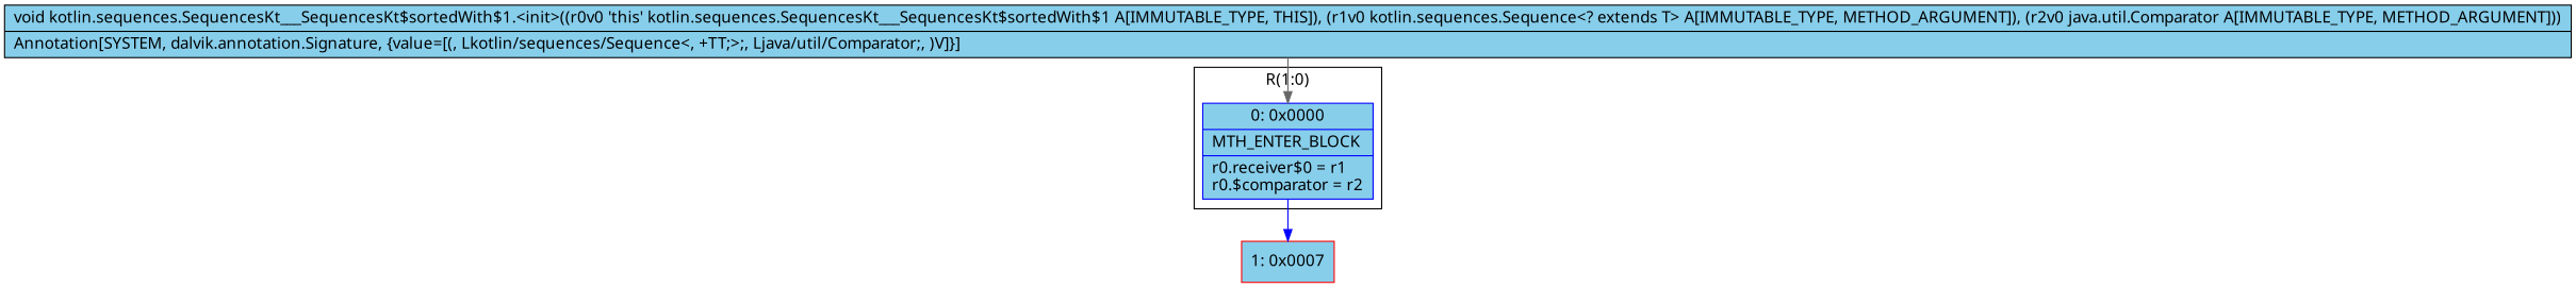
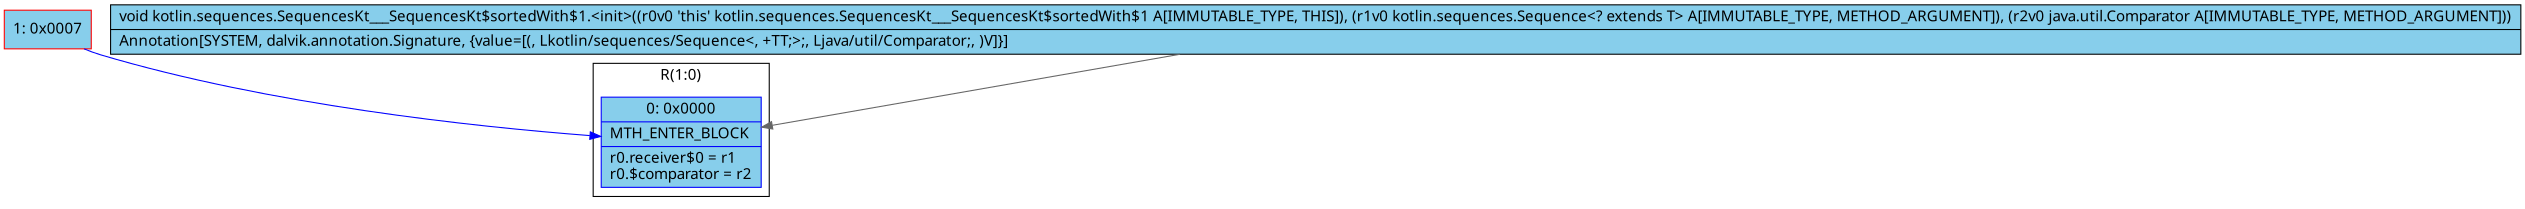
  digraph {
    fontname="Noto Sans"
    node [shape=record style=filled fillcolor=skyblue fontname="Noto Sans"]
    edge [fontname="Noto Sans"]
    n1 [color=blue label="{0\:\ 0x0000|MTH_ENTER_BLOCK\l|r0.receiver$0 = r1\lr0.$comparator = r2\l}"]
    n2 [color=red label="{1\:\ 0x0007}"]
    n3 [label="{void kotlin.sequences.SequencesKt___SequencesKt$sortedWith$1.\<init\>((r0v0 'this' kotlin.sequences.SequencesKt___SequencesKt$sortedWith$1 A[IMMUTABLE_TYPE, THIS]), (r1v0 kotlin.sequences.Sequence\<? extends T\> A[IMMUTABLE_TYPE, METHOD_ARGUMENT]), (r2v0 java.util.Comparator A[IMMUTABLE_TYPE, METHOD_ARGUMENT]))  | Annotation[SYSTEM, dalvik.annotation.Signature, \{value=[(, Lkotlin\/sequences\/Sequence\<, +TT;\>;, Ljava\/util\/Comparator;, )V]\}]\l}"]
    subgraph cluster_1 {
      label="R(1:0)"
      n1
    }
-   n1 -> n2 [color=blue]
+   n2 -> n1 [color=blue]
    n3 -> n1 [color=gray40]
  }
